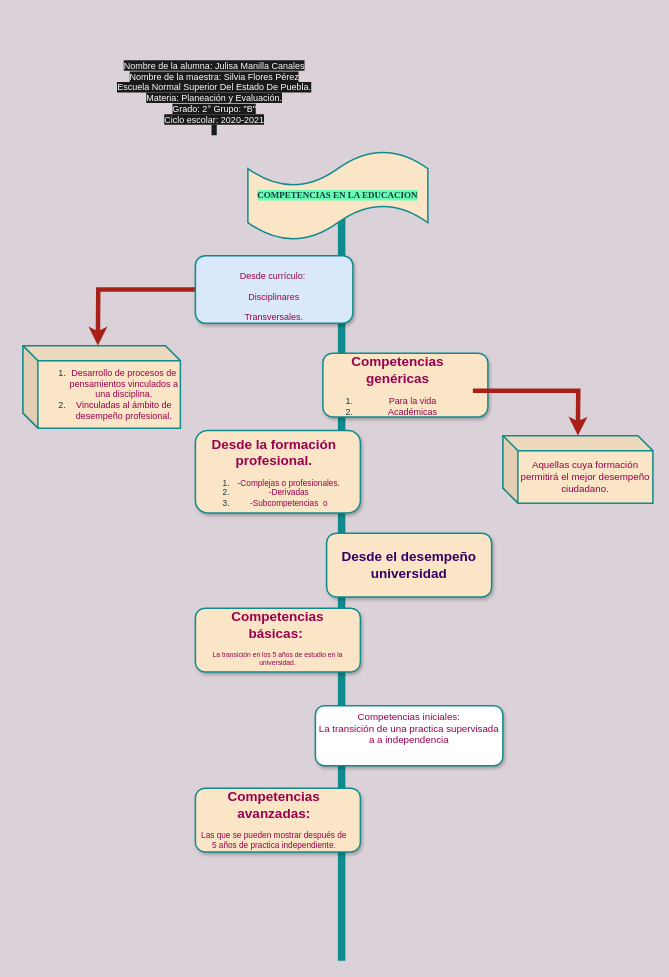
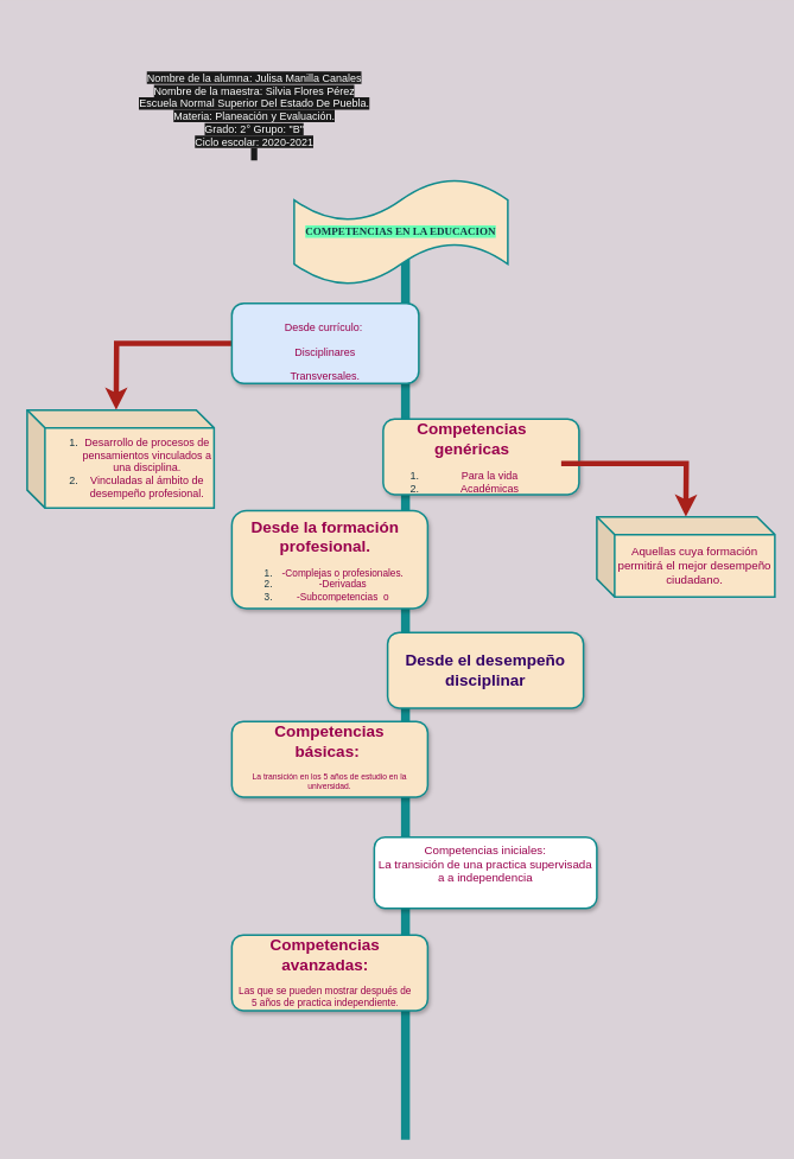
  <mxCell id="0" />
  <mxCell id="1" parent="0" />
  <mxCell id="2" value="" style="line;strokeWidth=10;direction=south;html=1;fillColor=none;fontSize=13;fontColor=#143642;align=center;strokeColor=#0F8B8D;labelBackgroundColor=#DAD2D8;" parent="1" vertex="1"><mxGeometry x="450" y="290" width="10" height="990" as="geometry" /></mxCell>
  <mxCell id="3" style="edgeStyle=orthogonalEdgeStyle;rounded=0;orthogonalLoop=1;jettySize=auto;html=1;strokeColor=#A8201A;strokeWidth=6;fillColor=#FAE5C7;labelBackgroundColor=#DAD2D8;fontColor=#143642;" edge="1" parent="1" source="4"><mxGeometry relative="1" as="geometry"><mxPoint x="130" y="460" as="targetPoint" /></mxGeometry></mxCell>
  <mxCell id="4" value="&lt;p class=&quot;MsoNormal&quot; align=&quot;center&quot;&gt;&lt;font color=&quot;#99004d&quot;&gt;&lt;span style=&quot;font-size: 12px&quot;&gt;Desde currículo:&amp;nbsp;&lt;/span&gt;&lt;/font&gt;&lt;/p&gt;&lt;p class=&quot;MsoNormal&quot; align=&quot;center&quot; style=&quot;font-size: 12px&quot;&gt;&lt;font style=&quot;font-size: 12px&quot; color=&quot;#99004d&quot;&gt;Disciplinares&lt;/font&gt;&lt;/p&gt;&lt;p class=&quot;MsoNormal&quot; align=&quot;center&quot; style=&quot;font-size: 12px&quot;&gt;&lt;font style=&quot;font-size: 12px&quot; color=&quot;#99004d&quot;&gt;Transversales.&lt;/font&gt;&lt;/p&gt;" style="rounded=1;whiteSpace=wrap;html=1;strokeWidth=2;fillColor=#dae8fc;fontSize=13;fontColor=#143642;align=center;gradientDirection=east;verticalAlign=top;shadow=1;strokeColor=#0F8B8D;" parent="1" vertex="1"><mxGeometry x="260" y="340" width="210" height="90" as="geometry" /></mxCell>
  <mxCell id="5" value="" style="rounded=1;whiteSpace=wrap;html=1;strokeWidth=2;fillColor=#FAE5C7;fontSize=13;fontColor=#143642;align=center;gradientDirection=east;verticalAlign=top;shadow=1;strokeColor=#0F8B8D;" parent="1" vertex="1"><mxGeometry x="430" y="470" width="220" height="85" as="geometry" /></mxCell>
  <mxCell id="6" value="" style="rounded=1;whiteSpace=wrap;html=1;strokeWidth=2;fillColor=#FAE5C7;fontSize=13;fontColor=#143642;align=center;gradientDirection=east;verticalAlign=top;shadow=1;strokeColor=#0F8B8D;" parent="1" vertex="1"><mxGeometry x="260" y="573" width="220" height="110" as="geometry" /></mxCell>
  <mxCell id="7" value="" style="rounded=1;whiteSpace=wrap;html=1;strokeWidth=2;fillColor=#FAE5C7;fontSize=13;fontColor=#143642;align=center;gradientDirection=east;verticalAlign=top;shadow=1;strokeColor=#0F8B8D;" parent="1" vertex="1"><mxGeometry x="435" y="710" width="220" height="85" as="geometry" /></mxCell>
  <mxCell id="8" value="" style="rounded=1;whiteSpace=wrap;html=1;strokeWidth=2;fillColor=#FAE5C7;fontSize=13;fontColor=#143642;align=center;gradientDirection=east;verticalAlign=top;shadow=1;strokeColor=#0F8B8D;" parent="1" vertex="1"><mxGeometry x="260" y="810" width="220" height="85" as="geometry" /></mxCell>
  <mxCell id="9" value="&lt;font color=&quot;#99004d&quot;&gt;Competencias iniciales:&lt;br&gt;La transición de una practica supervisada a a independencia&lt;/font&gt;" style="rounded=1;whiteSpace=wrap;html=1;strokeWidth=2;fillColor=#ffffff;fontSize=13;fontColor=#143642;align=center;gradientDirection=east;verticalAlign=top;shadow=1;strokeColor=#0F8B8D;" parent="1" vertex="1"><mxGeometry x="420" y="940" width="250" height="80" as="geometry" /></mxCell>
  <mxCell id="10" value="" style="rounded=1;whiteSpace=wrap;html=1;strokeWidth=2;fillColor=#FAE5C7;fontSize=13;fontColor=#143642;align=center;gradientDirection=east;verticalAlign=top;shadow=1;strokeColor=#0F8B8D;" parent="1" vertex="1"><mxGeometry x="260" y="1050" width="220" height="85" as="geometry" /></mxCell>
  <mxCell id="11" style="edgeStyle=orthogonalEdgeStyle;rounded=0;orthogonalLoop=1;jettySize=auto;html=1;strokeWidth=6;fillColor=#FAE5C7;strokeColor=#A8201A;labelBackgroundColor=#DAD2D8;fontColor=#143642;" edge="1" parent="1" source="12"><mxGeometry relative="1" as="geometry"><mxPoint x="770" y="580" as="targetPoint" /></mxGeometry></mxCell>
  <mxCell id="12" value="&lt;h1&gt;&lt;font color=&quot;#99004d&quot;&gt;Competencias genéricas&lt;/font&gt;&lt;/h1&gt;&lt;div style=&quot;font-size: 12px&quot;&gt;&lt;ol&gt;&lt;li&gt;&lt;font color=&quot;#99004d&quot; style=&quot;font-size: 12px&quot;&gt;Para la vida&lt;/font&gt;&lt;/li&gt;&lt;li&gt;&lt;font color=&quot;#99004d&quot; style=&quot;font-size: 12px&quot;&gt;Académicas&lt;/font&gt;&lt;/li&gt;&lt;/ol&gt;&lt;/div&gt;" style="text;html=1;spacing=5;spacingTop=-20;whiteSpace=wrap;overflow=hidden;strokeColor=none;strokeWidth=4;fillColor=none;fontSize=9;fontColor=#143642;align=center;" parent="1" vertex="1"><mxGeometry x="430" y="470" width="200" height="100" as="geometry" /></mxCell>
  <mxCell id="13" value="&lt;h1&gt;&lt;font color=&quot;#99004d&quot;&gt;Desde la formación profesional.&lt;/font&gt;&lt;/h1&gt;&lt;div style=&quot;font-size: 11px&quot;&gt;&lt;ol&gt;&lt;li&gt;&lt;font color=&quot;#99004d&quot; style=&quot;font-size: 11px&quot;&gt;-Complejas o profesionales.&lt;/font&gt;&lt;/li&gt;&lt;li&gt;&lt;font color=&quot;#99004d&quot; style=&quot;font-size: 11px&quot;&gt;-Derivadas&lt;/font&gt;&lt;/li&gt;&lt;li&gt;&lt;font color=&quot;#99004d&quot; style=&quot;font-size: 11px&quot;&gt;-Subcompetencias&amp;nbsp; o competencias genéricas.&lt;/font&gt;&lt;/li&gt;&lt;/ol&gt;&lt;/div&gt;" style="text;html=1;spacing=5;spacingTop=-20;whiteSpace=wrap;overflow=hidden;strokeColor=none;strokeWidth=4;fillColor=none;fontSize=9;fontColor=#143642;align=center;" parent="1" vertex="1"><mxGeometry x="265" y="580" width="200" height="96" as="geometry" /></mxCell>
- <mxCell id="14" value="&lt;h1&gt;&lt;font color=&quot;#330066&quot;&gt;Desde el desempeño universidad&lt;/font&gt;&lt;/h1&gt;" style="text;html=1;spacing=5;spacingTop=-20;whiteSpace=wrap;overflow=hidden;strokeColor=none;strokeWidth=4;fillColor=none;fontSize=9;fontColor=#143642;align=center;" parent="1" vertex="1"><mxGeometry x="450" y="730" width="190" height="77" as="geometry" /></mxCell>
+ <mxCell id="14" value="&lt;h1&gt;&lt;font color=&quot;#330066&quot;&gt;Desde el desempeño disciplinar&lt;/font&gt;&lt;/h1&gt;" style="text;html=1;spacing=5;spacingTop=-20;whiteSpace=wrap;overflow=hidden;strokeColor=none;strokeWidth=4;fillColor=none;fontSize=9;fontColor=#143642;align=center;" parent="1" vertex="1"><mxGeometry x="450" y="730" width="190" height="77" as="geometry" /></mxCell>
  <mxCell id="15" value="&lt;h1&gt;&lt;font color=&quot;#99004d&quot;&gt;Competencias básicas:&amp;nbsp;&lt;/font&gt;&lt;/h1&gt;&lt;div&gt;&lt;font color=&quot;#99004d&quot;&gt;La transición en los 5 años de estudio en la universidad.&lt;/font&gt;&lt;/div&gt;" style="text;html=1;spacing=5;spacingTop=-20;whiteSpace=wrap;overflow=hidden;strokeColor=none;strokeWidth=4;fillColor=none;fontSize=9;fontColor=#143642;align=center;" parent="1" vertex="1"><mxGeometry x="270" y="810" width="200" height="80" as="geometry" /></mxCell>
  <mxCell id="16" value="&lt;h1&gt;&lt;font color=&quot;#99004d&quot;&gt;Competencias avanzadas:&lt;/font&gt;&lt;/h1&gt;&lt;div&gt;&lt;font color=&quot;#99004d&quot;&gt;&lt;font style=&quot;font-size: 11px&quot;&gt;Las que se pueden mostrar después de 5 años de practica independiente&lt;/font&gt;&lt;span style=&quot;font-size: 10px&quot;&gt;.&lt;/span&gt;&lt;/font&gt;&lt;/div&gt;&lt;div&gt;&lt;br&gt;&lt;/div&gt;" style="text;html=1;spacing=5;spacingTop=-20;whiteSpace=wrap;overflow=hidden;strokeColor=none;strokeWidth=4;fillColor=none;fontSize=9;fontColor=#143642;align=center;" parent="1" vertex="1"><mxGeometry x="260" y="1050" width="210" height="90" as="geometry" /></mxCell>
  <mxCell id="17" value="&lt;font face=&quot;Garamond&quot;&gt;&lt;b style=&quot;background-color: rgb(102 , 255 , 179)&quot;&gt;COMPETENCIAS EN LA EDUCACION&lt;/b&gt;&lt;/font&gt;" style="shape=tape;whiteSpace=wrap;html=1;fillColor=#FAE5C7;fontColor=#143642;strokeWidth=2;strokeColor=#0F8B8D;" vertex="1" parent="1"><mxGeometry x="330" y="200" width="240" height="120" as="geometry" /></mxCell>
  <mxCell id="18" value="&lt;ol&gt;&lt;li&gt;&lt;font color=&quot;#99004d&quot;&gt;Desarrollo de procesos de pensamientos vinculados a una disciplina.&lt;/font&gt;&lt;/li&gt;&lt;li&gt;&lt;font color=&quot;#99004d&quot;&gt;Vinculadas al ámbito de desempeño profesional.&lt;/font&gt;&lt;/li&gt;&lt;/ol&gt;" style="shape=cube;whiteSpace=wrap;html=1;boundedLbl=1;backgroundOutline=1;darkOpacity=0.05;darkOpacity2=0.1;strokeColor=#0F8B8D;strokeWidth=2;fillColor=#FAE5C7;fontColor=#143642;" vertex="1" parent="1"><mxGeometry x="30" y="460" width="210" height="110" as="geometry" /></mxCell>
  <mxCell id="19" value="&lt;font color=&quot;#99004d&quot; style=&quot;font-size: 13px&quot;&gt;Aquellas cuya formación permitirá el mejor desempeño ciudadano.&lt;/font&gt;" style="shape=cube;whiteSpace=wrap;html=1;boundedLbl=1;backgroundOutline=1;darkOpacity=0.05;darkOpacity2=0.1;strokeColor=#0F8B8D;strokeWidth=2;fillColor=#FAE5C7;fontColor=#143642;" vertex="1" parent="1"><mxGeometry x="670" y="580" width="200" height="90" as="geometry" /></mxCell>
  <mxCell id="20" value="&lt;span style=&quot;background-color: rgb(26 , 26 , 26)&quot;&gt;&lt;font color=&quot;#ffffff&quot;&gt;Nombre de la alumna: Julisa Manilla Canales&lt;br&gt;Nombre de la maestra: Silvia Flores Pérez&lt;br&gt;Escuela Normal Superior Del Estado De Puebla.&lt;br&gt;Materia: Planeación y Evaluación.&lt;br&gt;Grado: 2° Grupo: &quot;B&quot;&lt;br&gt;Ciclo escolar: 2020-2021&lt;br&gt;&amp;nbsp;&amp;nbsp;&lt;/font&gt;&lt;/span&gt;" style="text;html=1;align=center;verticalAlign=middle;resizable=0;points=[];autosize=1;fontColor=#143642;" vertex="1" parent="1"><mxGeometry x="150" y="80" width="270" height="100" as="geometry" /></mxCell>
  <mxCell id="21" value="&#10;&#10;&lt;img src=&quot;https://ensep.edu.mx/wp-content/uploads/2016/09/ensep150.png&quot; alt=&quot;ensep.edu&quot;&gt;&#10;&#10;" style="text;whiteSpace=wrap;html=1;fontColor=#143642;" vertex="1" parent="1"><mxGeometry x="20" y="20" width="530" height="30" as="geometry" /></mxCell>
